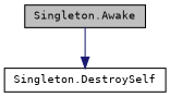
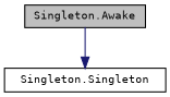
  digraph {
    rankdir=TB
    fontname="DejaVu Sans Mono"
    node [color=black fontname="DejaVu Sans Mono" fontsize=10 shape=record style=filled]
    n1 [fillcolor=grey75 fontcolor=black height=0.2 label="Singleton.Awake" width=0.4]
-   n2 [fillcolor=white height=0.2 label="Singleton.DestroySelf" width=0.4]
+   n2 [fillcolor=white height=0.2 label="Singleton.Singleton" width=0.4]
    n1 -> n2 [color=midnightblue fontname="DejaVu Sans Mono" fontsize=10 labelfontname=Helvetica labelfontsize=10 style=solid]
  }
